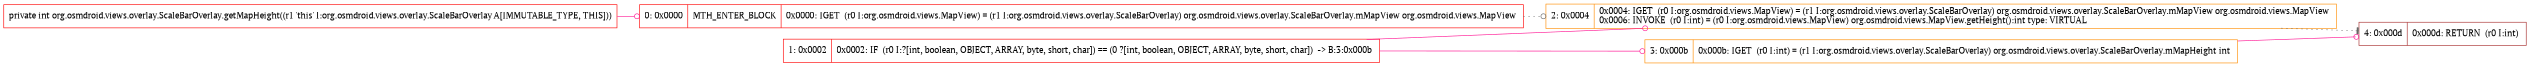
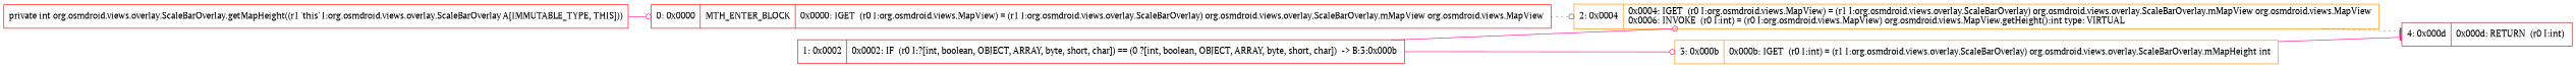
  digraph {
    fontname="PT Serif"
    rankdir=LR
    node [color=red fontname="PT Serif" shape=record]
    edge [arrowhead=odot color=deeppink fontname="PT Serif" style=solid]
    n1 [label="{0\:\ 0x0000|MTH_ENTER_BLOCK\l|0x0000: IGET  (r0 I:org.osmdroid.views.MapView) = (r1 I:org.osmdroid.views.overlay.ScaleBarOverlay) org.osmdroid.views.overlay.ScaleBarOverlay.mMapView org.osmdroid.views.MapView \l}"]
    n2 [color=darkorange label="{2\:\ 0x0004|0x0004: IGET  (r0 I:org.osmdroid.views.MapView) = (r1 I:org.osmdroid.views.overlay.ScaleBarOverlay) org.osmdroid.views.overlay.ScaleBarOverlay.mMapView org.osmdroid.views.MapView \l0x0006: INVOKE  (r0 I:int) = (r0 I:org.osmdroid.views.MapView) org.osmdroid.views.MapView.getHeight():int type: VIRTUAL \l}"]
    n3 [label="{1\:\ 0x0002|0x0002: IF  (r0 I:?[int, boolean, OBJECT, ARRAY, byte, short, char]) == (0 ?[int, boolean, OBJECT, ARRAY, byte, short, char])  \-\> B:3:0x000b \l}"]
    n4 [color=darkorange label="{3\:\ 0x000b|0x000b: IGET  (r0 I:int) = (r1 I:org.osmdroid.views.overlay.ScaleBarOverlay) org.osmdroid.views.overlay.ScaleBarOverlay.mMapHeight int \l}"]
    n5 [color=brown label="{4\:\ 0x000d|0x000d: RETURN  (r0 I:int) \l}"]
    n6 [label="{private int org.osmdroid.views.overlay.ScaleBarOverlay.getMapHeight((r1 'this' I:org.osmdroid.views.overlay.ScaleBarOverlay A[IMMUTABLE_TYPE, THIS])) }"]
    n1 -> n2 [color=gray40 style=dotted]
    n2 -> n5 [arrowhead=tee color=gray40 style=dotted]
    n3 -> n2
    n3 -> n4
-   n4 -> n5
+   n4 -> n5 [arrowhead=tee]
    n6 -> n1
  }
